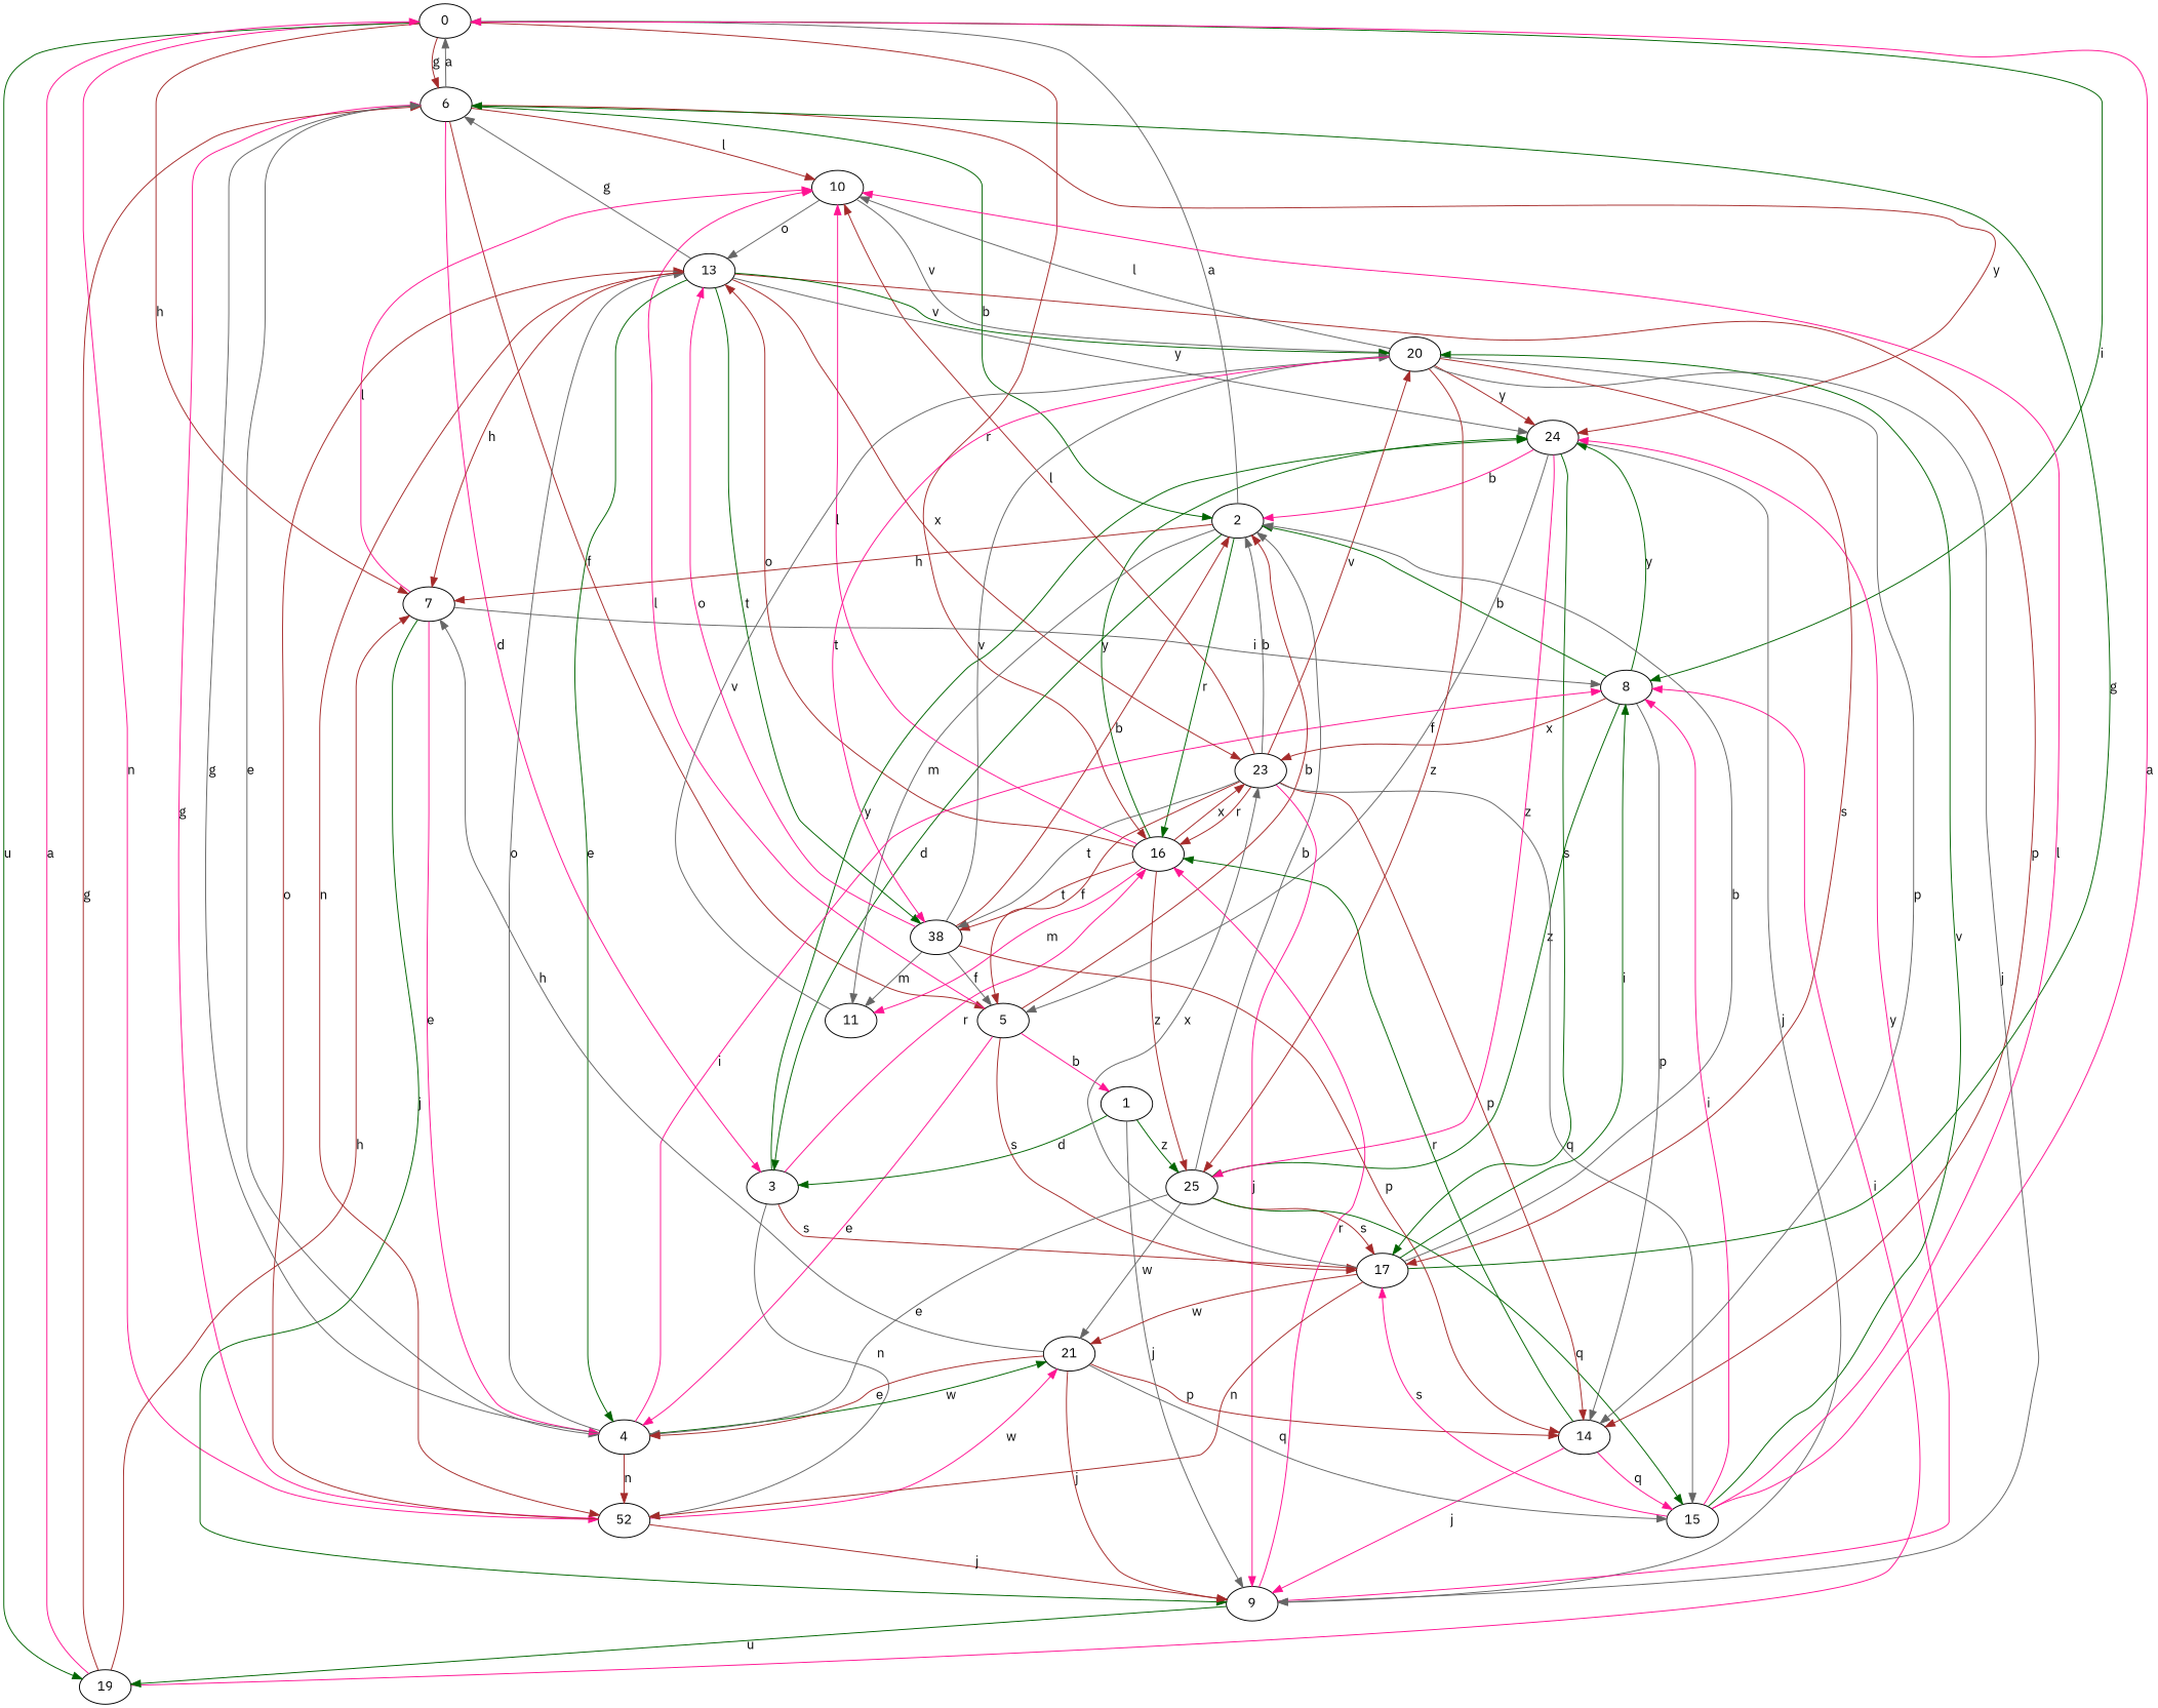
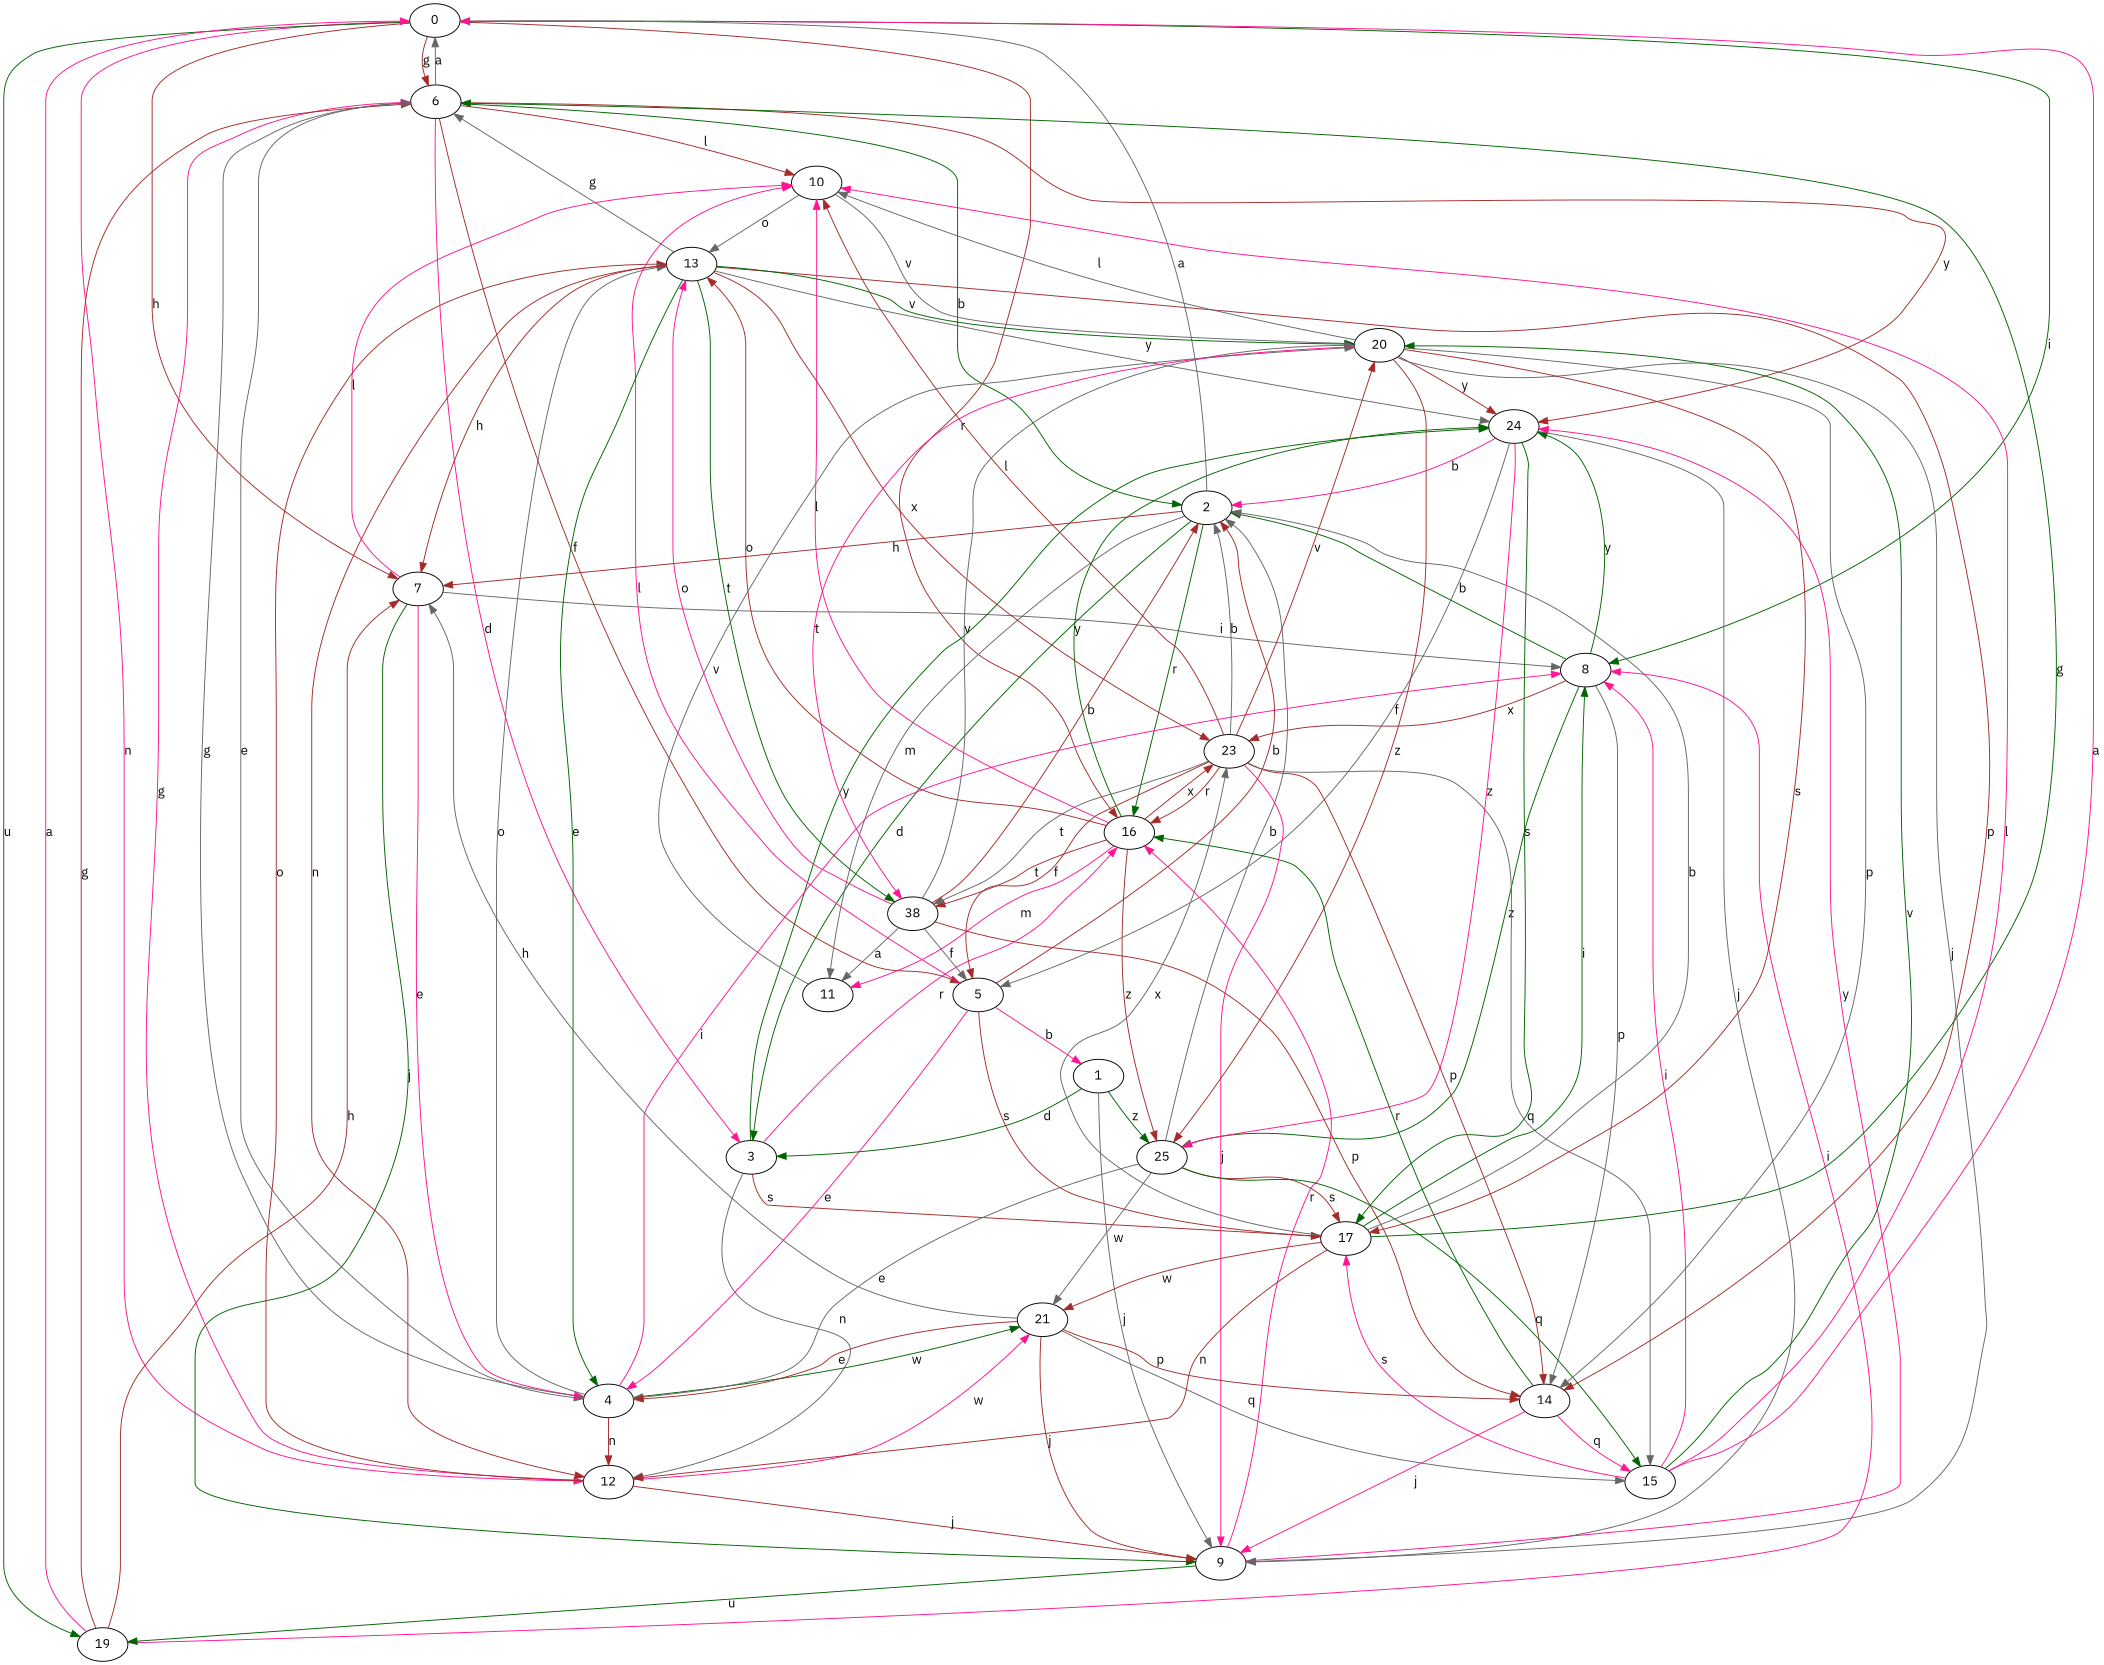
  strict digraph {
    fontname="IBM Plex Sans"
    node [fontname="IBM Plex Sans"]
    edge [color=brown fontname="IBM Plex Sans"]
    0
    6
    7
    8
-   12 [label=52]
+   12
    16
    19
    3
    2
    24
    4
    5
    10
    9
    25
    14
    23
    13
    21
    11
    n21 [label=38]
    1
    17
    15
    20
    0 -> 6 [label=g]
    0 -> 7 [label=h]
    0 -> 8 [color=darkgreen label=i]
    0 -> 12 [color=deeppink label=n]
    0 -> 16 [label=r]
    0 -> 19 [color=darkgreen label=u]
    6 -> 0 [color=gray40 label=a]
    6 -> 3 [color=deeppink label=d]
    6 -> 2 [color=darkgreen label=b]
    6 -> 24 [label=y]
    6 -> 4 [color=gray40 label=e]
    6 -> 5 [label=f]
    6 -> 10 [label=l]
    7 -> 8 [color=gray40 label=i]
    7 -> 4 [color=deeppink label=e]
    7 -> 10 [color=deeppink label=l]
    7 -> 9 [color=darkgreen label=j]
    8 -> 2 [color=darkgreen label=b]
    8 -> 24 [color=darkgreen label=y]
    8 -> 25 [color=darkgreen label=z]
    8 -> 14 [color=gray40 label=p]
    8 -> 23 [label=x]
    12 -> 6 [color=deeppink label=g]
    12 -> 9 [label=j]
    12 -> 13 [label=o]
    12 -> 21 [color=deeppink label=w]
    16 -> 24 [color=darkgreen label=y]
    16 -> 10 [color=deeppink label=l]
    16 -> 25 [label=z]
    16 -> 23 [label=x]
    16 -> 13 [label=o]
    16 -> 11 [color=deeppink label=m]
    16 -> n21 [label=t]
    19 -> 0 [color=deeppink label=a]
    19 -> 6 [label=g]
    19 -> 7 [label=h]
    19 -> 8 [color=deeppink label=i]
    3 -> 12 [color=gray40 label=n]
    3 -> 16 [color=deeppink label=r]
    3 -> 24 [color=darkgreen label=y]
    3 -> 17 [label=s]
    2 -> 0 [color=gray40 label=a]
    2 -> 7 [label=h]
    2 -> 16 [color=darkgreen label=r]
    2 -> 3 [color=darkgreen label=d]
    2 -> 11 [color=gray40 label=m]
    24 -> 2 [color=deeppink label=b]
    24 -> 5 [color=gray40 label=f]
    24 -> 9 [color=gray40 label=j]
    24 -> 25 [color=deeppink label=z]
    24 -> 17 [color=darkgreen label=s]
    4 -> 6 [color=gray40 label=g]
    4 -> 8 [color=deeppink label=i]
    4 -> 12 [label=n]
    4 -> 13 [color=gray40 label=o]
    4 -> 21 [color=darkgreen label=w]
    5 -> 2 [label=b]
    5 -> 4 [color=deeppink label=e]
    5 -> 10 [color=deeppink label=l]
    5 -> 1 [color=deeppink label=b]
    5 -> 17 [label=s]
    10 -> 13 [color=gray40 label=o]
    10 -> 20 [color=gray40 label=v]
    9 -> 16 [color=deeppink label=r]
    9 -> 19 [color=darkgreen label=u]
    9 -> 24 [color=deeppink label=y]
    25 -> 2 [color=gray40 label=b]
    25 -> 4 [color=gray40 label=e]
    25 -> 21 [color=gray40 label=w]
    25 -> 17 [label=s]
    25 -> 15 [color=darkgreen label=q]
    14 -> 16 [color=darkgreen label=r]
    14 -> 9 [color=deeppink label=j]
    14 -> 15 [color=deeppink label=q]
    23 -> 16 [label=r]
    23 -> 2 [color=gray40 label=b]
    23 -> 5 [label=f]
    23 -> 10 [label=l]
    23 -> 9 [color=deeppink label=j]
    23 -> 14 [label=p]
    23 -> n21 [color=gray40 label=t]
    23 -> 15 [color=gray40 label=q]
    23 -> 20 [label=v]
    13 -> 6 [color=gray40 label=g]
    13 -> 7 [label=h]
    13 -> 12 [label=n]
    13 -> 24 [color=gray40 label=y]
    13 -> 4 [color=darkgreen label=e]
    13 -> 14 [label=p]
    13 -> 23 [label=x]
    13 -> n21 [color=darkgreen label=t]
    13 -> 20 [color=darkgreen label=v]
    21 -> 7 [color=gray40 label=h]
    21 -> 4 [label=e]
    21 -> 9 [label=j]
    21 -> 14 [label=p]
    21 -> 15 [color=gray40 label=q]
    11 -> 20 [color=gray40 label=v]
    n21 -> 2 [label=b]
    n21 -> 5 [color=gray40 label=f]
    n21 -> 14 [label=p]
    n21 -> 13 [color=deeppink label=o]
-   n21 -> 11 [color=gray40 label=m]
+   n21 -> 11 [color=gray40 label=a]
    n21 -> 20 [color=gray40 label=v]
    1 -> 3 [color=darkgreen label=d]
    1 -> 9 [color=gray40 label=j]
    1 -> 25 [color=darkgreen label=z]
    17 -> 6 [color=darkgreen label=g]
    17 -> 8 [color=darkgreen label=i]
    17 -> 12 [label=n]
    17 -> 2 [color=gray40 label=b]
    17 -> 23 [color=gray40 label=x]
    17 -> 21 [label=w]
    15 -> 0 [color=deeppink label=a]
    15 -> 8 [color=deeppink label=i]
    15 -> 10 [color=deeppink label=l]
    15 -> 17 [color=deeppink label=s]
    15 -> 20 [color=darkgreen label=v]
    20 -> 24 [label=y]
    20 -> 10 [color=gray40 label=l]
    20 -> 9 [color=gray40 label=j]
    20 -> 25 [label=z]
    20 -> 14 [color=gray40 label=p]
    20 -> n21 [color=deeppink label=t]
    20 -> 17 [label=s]
  }
